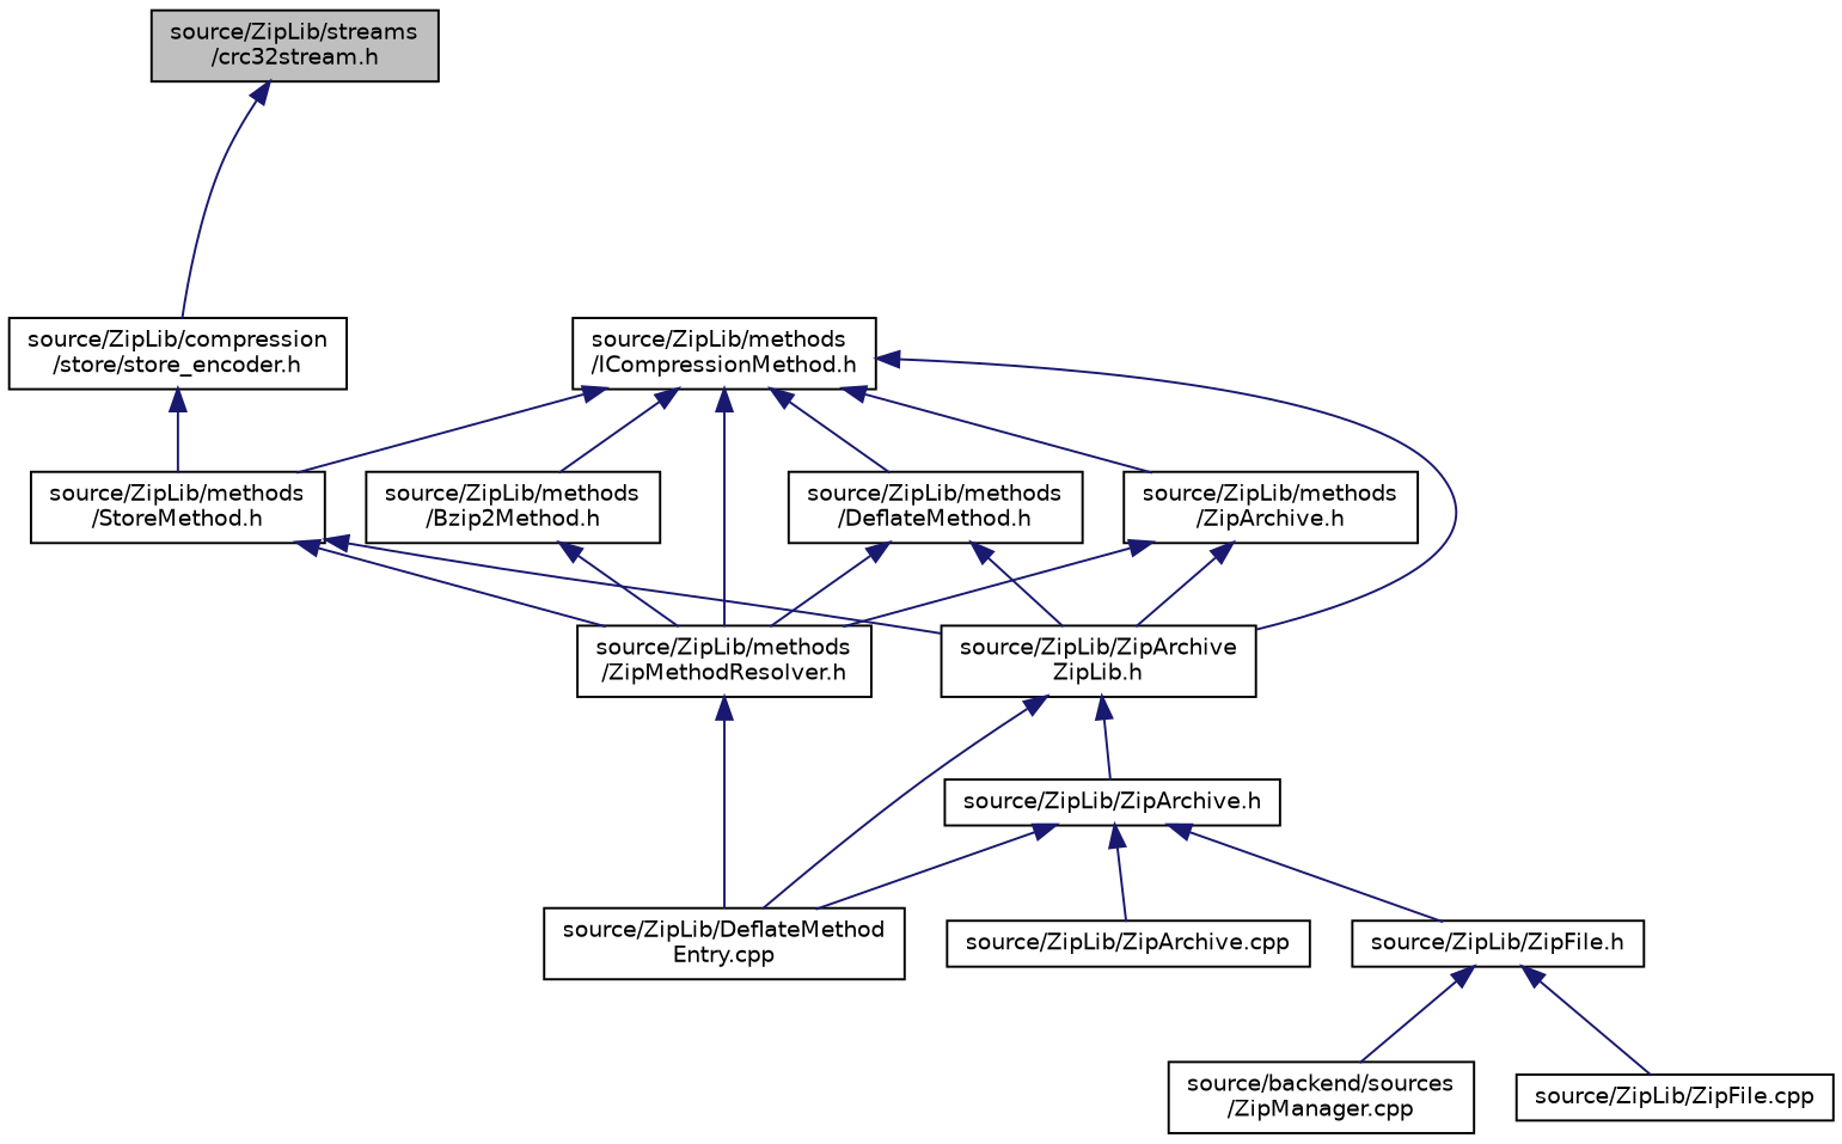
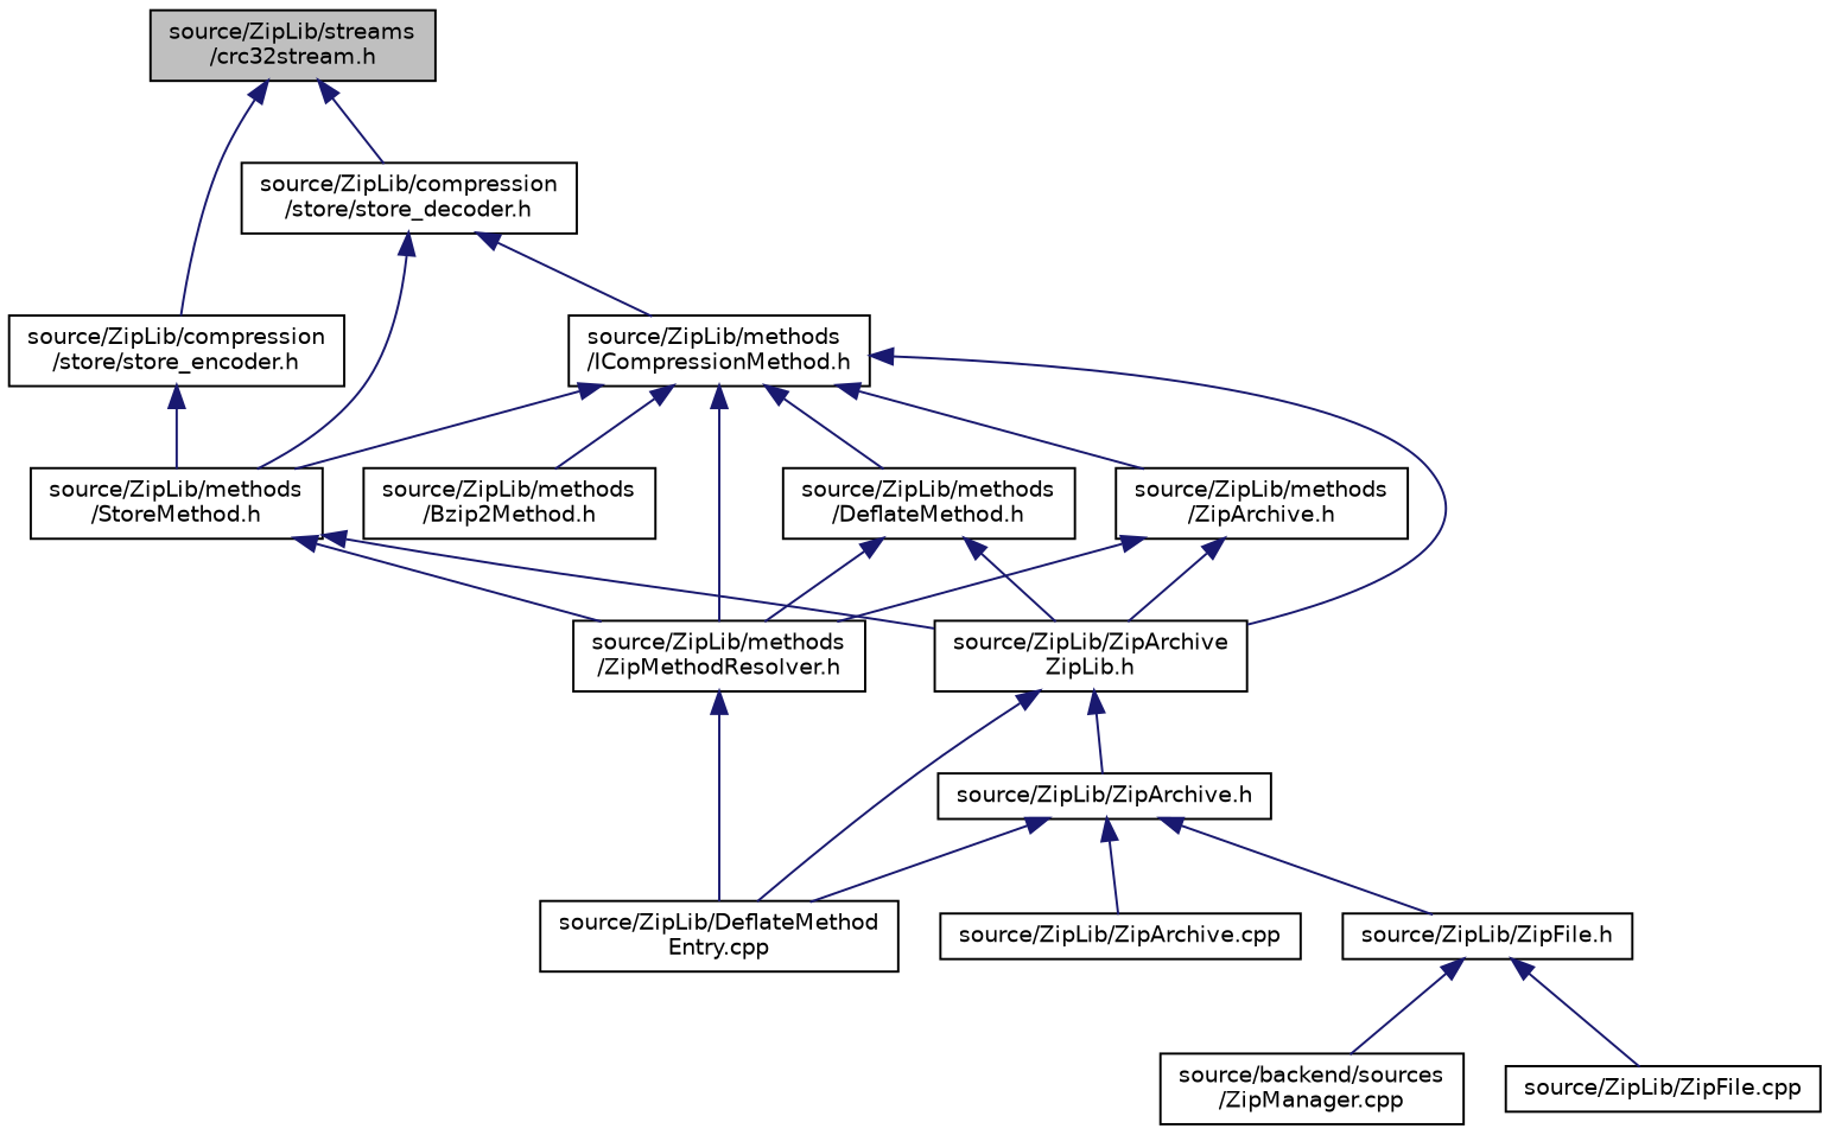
  digraph {
    node [color=black fillcolor=white fontname=Helvetica fontsize=10 shape=record style=filled]
    edge [color=midnightblue dir=back fontname=Helvetica fontsize=10 labelfontname=Helvetica labelfontsize=10 style=solid]
    n1 [fillcolor=grey75 fontcolor=black height=0.2 label="source/ZipLib/streams\l/crc32stream.h" width=0.4]
+   n2 [height=0.2 label="source/ZipLib/compression\l/store/store_decoder.h" width=0.4]
    n3 [height=0.2 label="source/ZipLib/compression\l/store/store_encoder.h" width=0.4]
    n4 [height=0.2 label="source/ZipLib/methods\l/ICompressionMethod.h" width=0.4]
    n5 [height=0.2 label="source/ZipLib/methods\l/StoreMethod.h" width=0.4]
    n6 [height=0.2 label="source/ZipLib/methods\l/Bzip2Method.h" width=0.4]
    n7 [height=0.2 label="source/ZipLib/methods\l/ZipMethodResolver.h" width=0.4]
    n8 [height=0.2 label="source/ZipLib/methods\l/DeflateMethod.h" width=0.4]
    n9 [height=0.2 label="source/ZipLib/ZipArchive\lZipLib.h" width=0.4]
    n10 [height=0.2 label="source/ZipLib/methods\l/ZipArchive.h" width=0.4]
    n11 [height=0.2 label="source/ZipLib/DeflateMethod\lEntry.cpp" width=0.4]
    n12 [height=0.2 label="source/ZipLib/ZipArchive.h" width=0.4]
    n13 [height=0.2 label="source/ZipLib/ZipArchive.cpp" width=0.4]
    n14 [height=0.2 label="source/ZipLib/ZipFile.h" width=0.4]
    n15 [height=0.2 label="source/backend/sources\l/ZipManager.cpp" width=0.4]
    n16 [height=0.2 label="source/ZipLib/ZipFile.cpp" width=0.4]
+   n1 -> n2
    n1 -> n3
+   n2 -> n4
+   n2 -> n5
    n3 -> n5
    n4 -> n5
    n4 -> n6
    n4 -> n7
    n4 -> n8
    n4 -> n9
    n4 -> n10
    n5 -> n7
    n5 -> n9
-   n6 -> n7
    n7 -> n11
    n8 -> n7
    n8 -> n9
    n9 -> n11
    n9 -> n12
    n10 -> n7
    n10 -> n9
    n12 -> n11
    n12 -> n13
    n12 -> n14
    n14 -> n15
    n14 -> n16
  }
